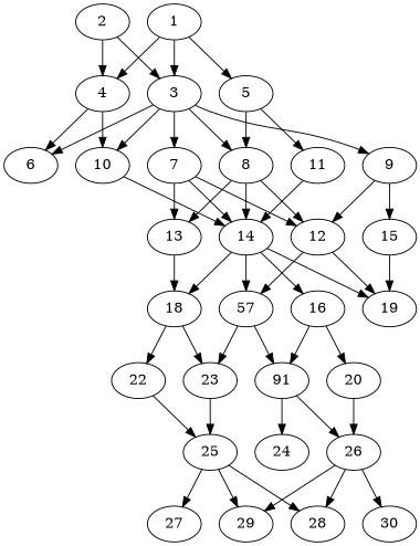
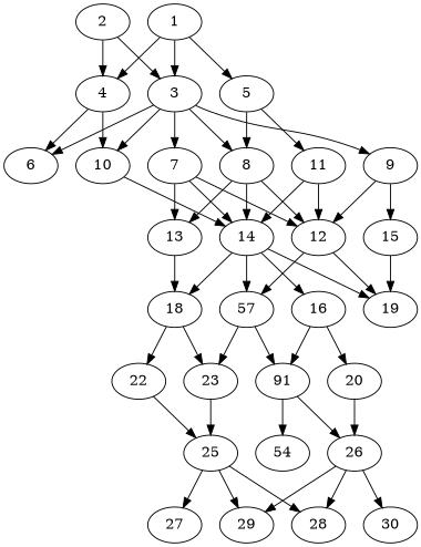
  digraph {
    node [alpha=0.08]
    1 [alpha=0.11 expect_size=38765568]
    3 [alpha=0.14 expect_size=49790976]
    4 [expect_size=6293504]
    5 [alpha=0.12 expect_size=18660352]
    6 [alpha=0.09 expect_size=45727744]
    7 [expect_size=19928064]
    8 [alpha=0.09 expect_size=38919168]
    9 [alpha=0.18 expect_size=44820480]
    10 [alpha=0.00 expect_size=15443968]
    11 [expect_size=10084352]
    12 [alpha=0.19 expect_size=36793344]
    13 [alpha=0.01 expect_size=36379648]
    14 [alpha=0.07 expect_size=21239808]
    15 [alpha=0.20 expect_size=39528448]
    2 [alpha=0.20 expect_size=10107904]
    n16 [alpha=0.14 expect_size=42714112 label=57]
    19 [alpha=0.19 expect_size=36319232]
    18 [alpha=0.18 expect_size=13947904]
    16 [alpha=0.07 expect_size=21752832]
    n20 [alpha=0.06 expect_size=33777664 label=91]
    23 [alpha=0.10 expect_size=48979968]
    22 [alpha=0.09 expect_size=52248576]
    20 [alpha=0.05 expect_size=32664576]
    26 [alpha=0.05 expect_size=21472256]
-   24 [alpha=0.12 expect_size=51779584]
+   24 [alpha=0.12 expect_size=51779584 label=54]
    25 [alpha=0.00 expect_size=21661696]
    28 [alpha=0.02 expect_size=24889344]
    29 [alpha=0.04 expect_size=21060608]
    30 [alpha=0.11 expect_size=18024448]
    27 [alpha=0.16 expect_size=38223872]
    1 -> 3
    1 -> 4
    1 -> 5
    3 -> 6
    3 -> 7
    3 -> 8
    3 -> 9
    3 -> 10
    4 -> 6
    4 -> 10
    5 -> 8
    5 -> 11
    7 -> 12
    7 -> 13
    7 -> 14
    8 -> 12
    8 -> 13
    8 -> 14
    9 -> 12
    9 -> 15
    10 -> 14
+   11 -> 12
    11 -> 14
    12 -> n16
    12 -> 19
    13 -> 18
    14 -> n16
    14 -> 19
    14 -> 18
    14 -> 16
    15 -> 19
    2 -> 3
    2 -> 4
    n16 -> n20
    n16 -> 23
    18 -> 23
    18 -> 22
    16 -> n20
    16 -> 20
    n20 -> 26
    n20 -> 24
    23 -> 25
    22 -> 25
    20 -> 26
    26 -> 28
    26 -> 29
    26 -> 30
    25 -> 28
    25 -> 29
    25 -> 27
  }
